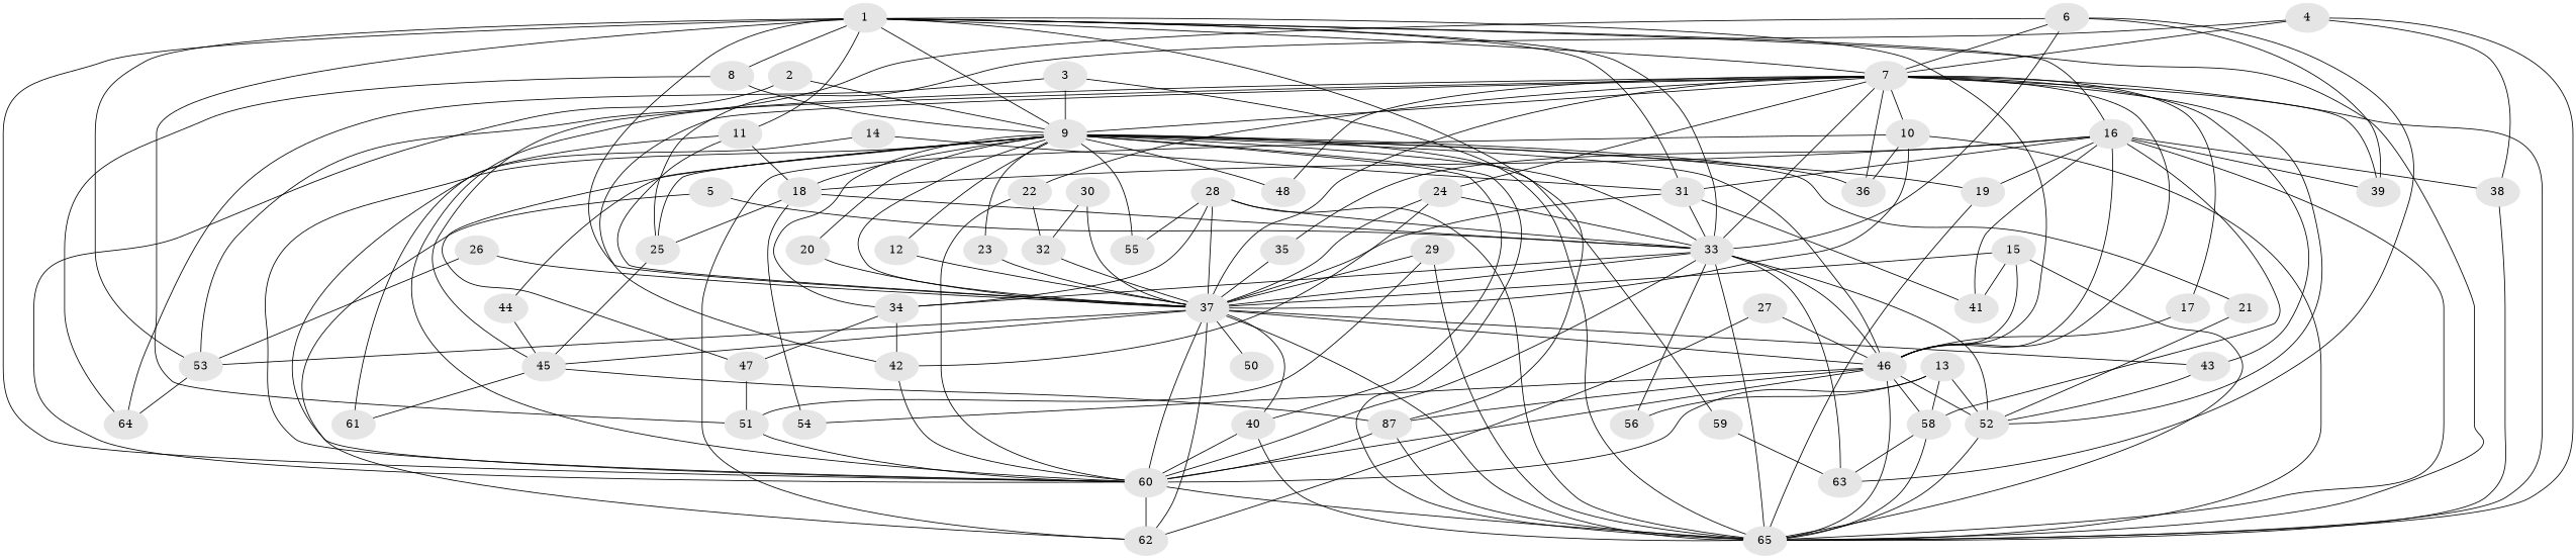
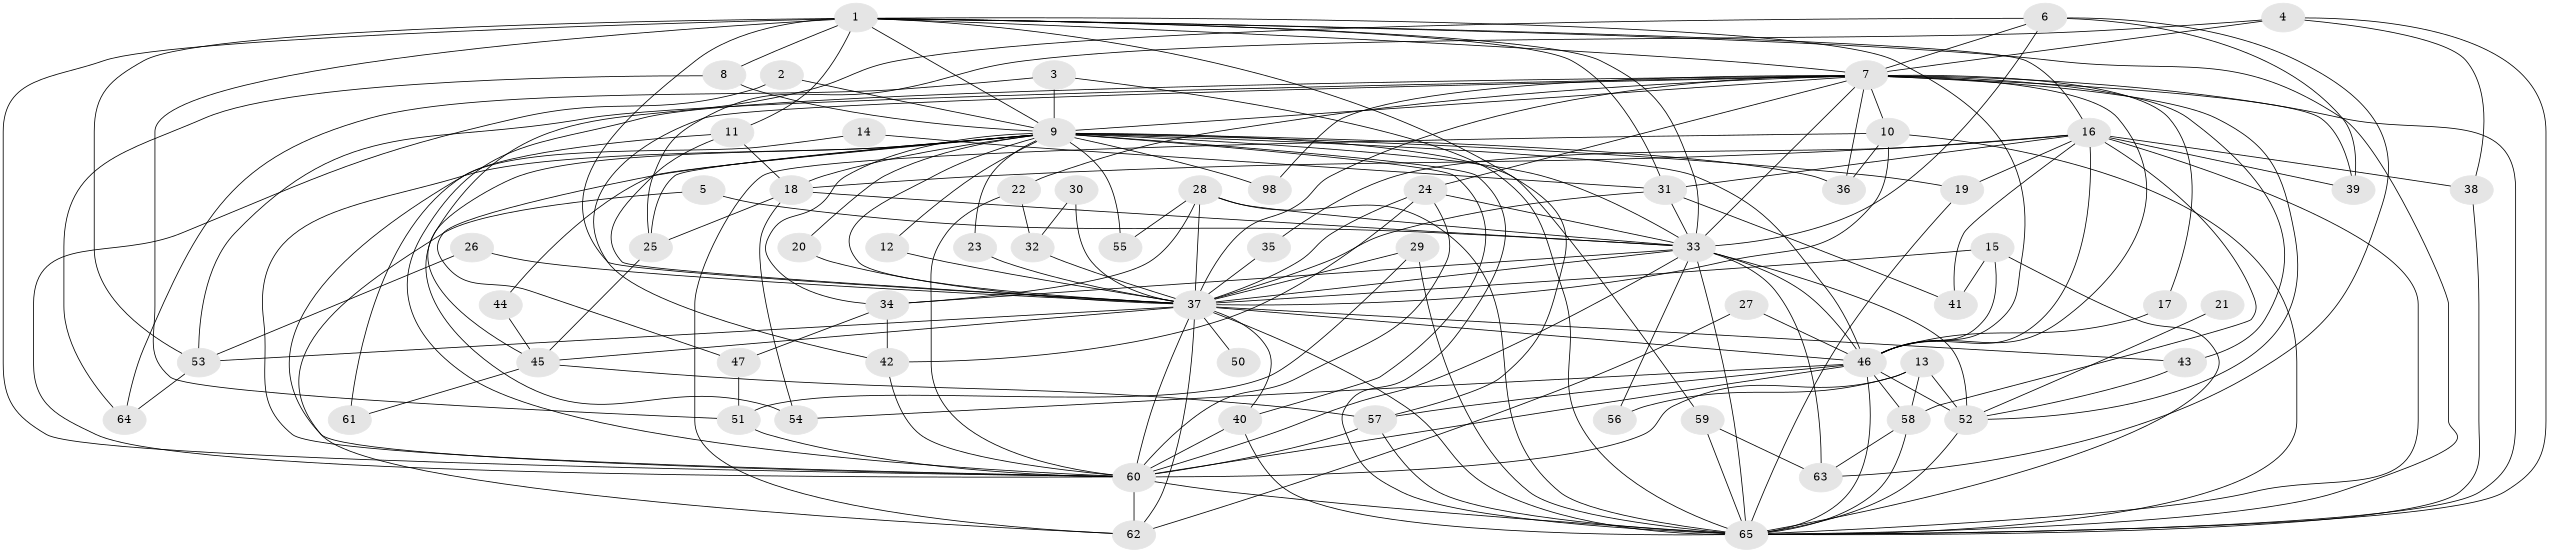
  graph {
    node [color=gray90 style=filled]
    edge [weight=1.0]
    1
    7
    8
    9
    11
    16
    31
    33
    37
    46
    51
    53
-   57 [label=87]
+   57
    60
    65
    39
    10
    17
    22
    24
    36
    42
    43
-   48
+   48 [label=98]
    52
    64
    25
    12
    18
    19
    20
    21
    23
    34
    40
    44
    47
    55
    59
    61
    38
    58
    41
    35
    63
    56
    62
    45
    50
    54
    2
    3
    4
    5
    6
    32
    13
    14
    15
    26
    27
    28
    29
    30
    1 -- 7 [weight=2.0]
    1 -- 8 [weight=2.0]
    1 -- 9 [weight=3.0]
    1 -- 11
    1 -- 16
    1 -- 31
    1 -- 33 [weight=2.0]
    1 -- 37 [weight=3.0]
    1 -- 46 [weight=2.0]
    1 -- 51
    1 -- 53
    1 -- 57
    1 -- 60 [weight=4.0]
    1 -- 65 [weight=4.0]
    7 -- 9 [weight=2.0]
    7 -- 33
    7 -- 37
    7 -- 46 [weight=3.0]
    7 -- 53
    7 -- 60
    7 -- 65 [weight=3.0]
    7 -- 39
    7 -- 10
    7 -- 17
    7 -- 22
    7 -- 24
    7 -- 36
    7 -- 42
    7 -- 43
    7 -- 48
    7 -- 52
    8 -- 9
    8 -- 64
    9 -- 33 [weight=2.0]
    9 -- 37
    9 -- 46
    9 -- 60
    9 -- 65 [weight=3.0]
    9 -- 36
    9 -- 48
    9 -- 25
    9 -- 12
    9 -- 18
    9 -- 19
    9 -- 20
-   9 -- 21
+   9 -- 54
    9 -- 23
    9 -- 34
    9 -- 40
    9 -- 44
    9 -- 47
    9 -- 55 [weight=2.0]
    9 -- 59
    11 -- 37
    11 -- 18
    11 -- 61
    16 -- 31
    16 -- 46
    16 -- 65
    16 -- 39 [weight=2.0]
    16 -- 18
    16 -- 19
    16 -- 38
    16 -- 58
    16 -- 41
    16 -- 35
    31 -- 33
    31 -- 37
    31 -- 41
    33 -- 37
    33 -- 46
    33 -- 60
    33 -- 65 [weight=4.0]
    33 -- 52
    33 -- 34
    33 -- 63
    33 -- 56
    37 -- 46
    37 -- 53
    37 -- 60 [weight=2.0]
    37 -- 65 [weight=2.0]
    37 -- 43
    37 -- 40
    37 -- 62
    37 -- 45
    37 -- 50
    46 -- 57
    46 -- 60
    46 -- 65 [weight=2.0]
    46 -- 52
    46 -- 58
    46 -- 54
    51 -- 60
    53 -- 64
    57 -- 60
    57 -- 65
    60 -- 65 [weight=3.0]
    60 -- 62
    10 -- 37
    10 -- 65
    10 -- 36
    10 -- 62
    17 -- 46
    22 -- 60
    22 -- 32
    24 -- 33
    24 -- 37
+   24 -- 60
    24 -- 42
    42 -- 60
    43 -- 52
    52 -- 65
    25 -- 45
    12 -- 37
    18 -- 33
    18 -- 25
    18 -- 54
    19 -- 65
    20 -- 37
    21 -- 52
    23 -- 37
    34 -- 42
    34 -- 47
    40 -- 60 [weight=2.0]
    40 -- 65
    44 -- 45
    47 -- 51
+   59 -- 65
    59 -- 63
    38 -- 65
    58 -- 65
    58 -- 63
    35 -- 37
    45 -- 57
    45 -- 61
    2 -- 9
    2 -- 60
    3 -- 9
    3 -- 65
    3 -- 64
    4 -- 7
    4 -- 65
    4 -- 25
    4 -- 38
    5 -- 33
    5 -- 62
    6 -- 7
    6 -- 33
    6 -- 39
    6 -- 63
    6 -- 45
    32 -- 37
    13 -- 60
    13 -- 52
    13 -- 58
    13 -- 56
    14 -- 31
    14 -- 60
    15 -- 37
    15 -- 46
    15 -- 65
    15 -- 41
    26 -- 37
    26 -- 53
    27 -- 46
    27 -- 62
    28 -- 33
    28 -- 37
    28 -- 65 [weight=2.0]
    28 -- 34
    28 -- 55
    29 -- 37 [weight=2.0]
    29 -- 51
    29 -- 65
    30 -- 37
    30 -- 32
  }
